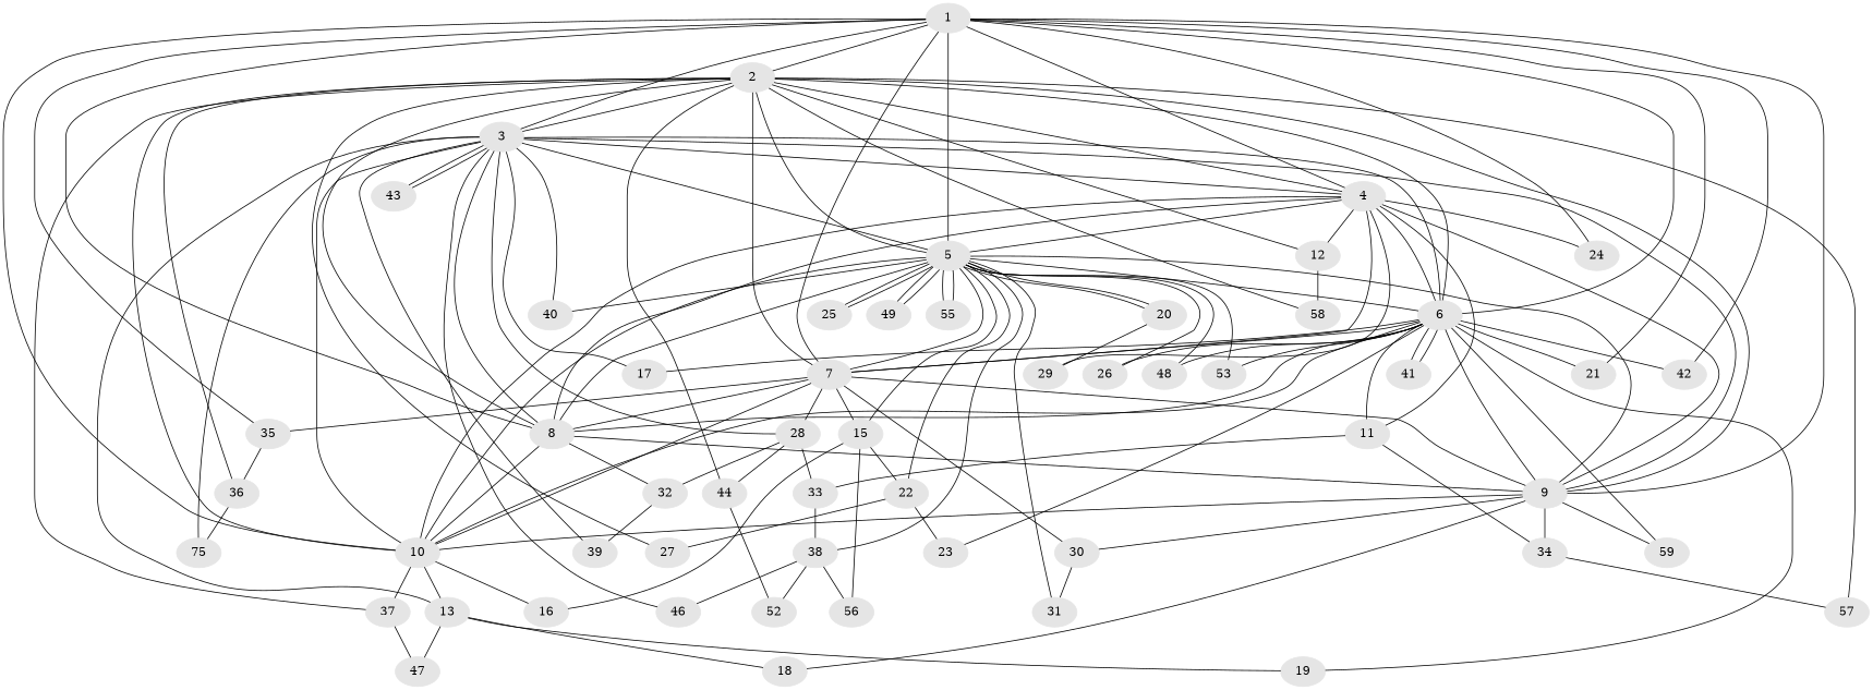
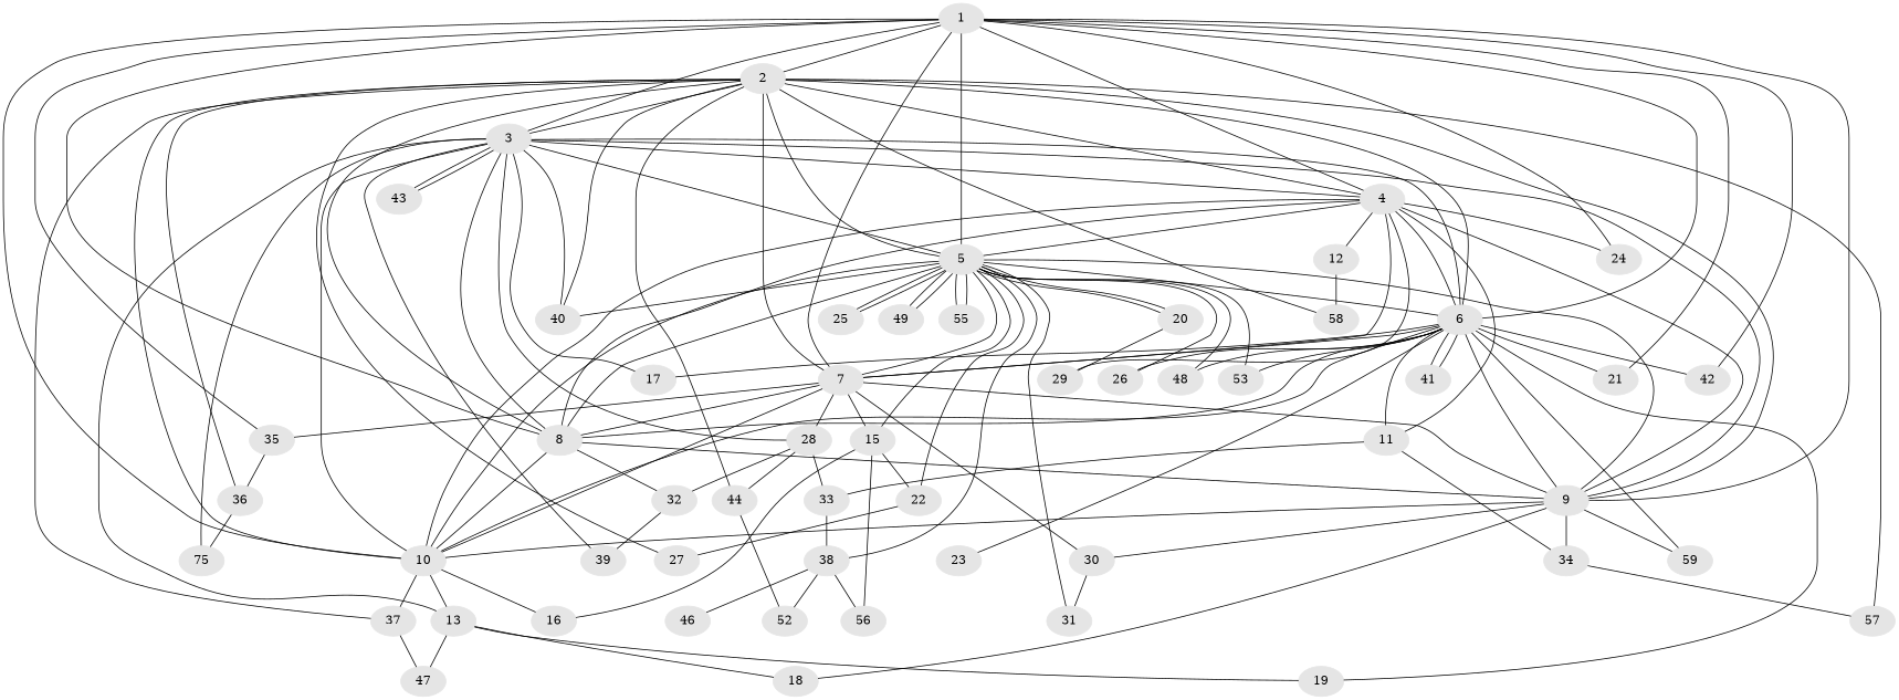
  graph {
    node [color=gray90 style=filled]
    1
    2
    3
    4
    5
    6
    7
    8
    9
    10
    21
    24
    35
    42
    12
    27
    36
    37
    44
    n20 [label=58]
    57
    13
    17
    28
    39
    40
    43
    n28 [label=75]
    46
    11
    29
    15
    20
    22
    25
    26
    31
    38
    48
    49
    53
    55
    19
    23
    41
    n46 [label=59]
    30
    32
    18
    34
    16
    47
    52
    33
    56
    1 -- 2
    1 -- 3
    1 -- 4
    1 -- 5
    1 -- 6
    1 -- 7
    1 -- 8
    1 -- 9
    1 -- 10
    1 -- 21
    1 -- 24
    1 -- 35
    1 -- 42
    2 -- 3
    2 -- 4
    2 -- 5
    2 -- 6
    2 -- 7
    2 -- 8
    2 -- 9
    2 -- 10
-   2 -- 12
+   2 -- 40
    2 -- 27
    2 -- 36
    2 -- 37
    2 -- 44
    2 -- n20
    2 -- 57
    3 -- 4
    3 -- 5
    3 -- 6
    3 -- 8
    3 -- 9
    3 -- 10
    3 -- 13
    3 -- 17
    3 -- 28
    3 -- 39
    3 -- 40
    3 -- 43
    3 -- 43
    3 -- n28
-   3 -- 46
    4 -- 5
    4 -- 6
    4 -- 7
    4 -- 8
    4 -- 9
    4 -- 10
    4 -- 24
    4 -- 12
    4 -- 11
    4 -- 29
    5 -- 6
    5 -- 7
    5 -- 8
    5 -- 9
    5 -- 10
    5 -- 40
    5 -- 15
    5 -- 20
    5 -- 20
    5 -- 22
    5 -- 25
    5 -- 25
    5 -- 26
    5 -- 31
    5 -- 38
    5 -- 48
    5 -- 49
    5 -- 49
    5 -- 53
    5 -- 55
    5 -- 55
    6 -- 7
    6 -- 8
    6 -- 9
    6 -- 10
    6 -- 21
    6 -- 42
    6 -- 17
    6 -- 11
    6 -- 26
    6 -- 48
    6 -- 53
    6 -- 19
    6 -- 23
    6 -- 41
    6 -- 41
    6 -- n46
    7 -- 8
    7 -- 9
    7 -- 10
    7 -- 35
    7 -- 28
    7 -- 15
    7 -- 30
    8 -- 9
    8 -- 10
    8 -- 32
    9 -- 10
    9 -- n46
    9 -- 30
    9 -- 18
    9 -- 34
    10 -- 37
    10 -- 13
    10 -- 16
    35 -- 36
    12 -- n20
    36 -- n28
    37 -- 47
    44 -- 52
    13 -- 19
    13 -- 18
    13 -- 47
    28 -- 44
    28 -- 32
    28 -- 33
    11 -- 34
    11 -- 33
    15 -- 22
    15 -- 16
    15 -- 56
    20 -- 29
    22 -- 27
-   22 -- 23
    38 -- 46
    38 -- 52
    38 -- 56
    30 -- 31
    32 -- 39
    34 -- 57
    33 -- 38
  }
